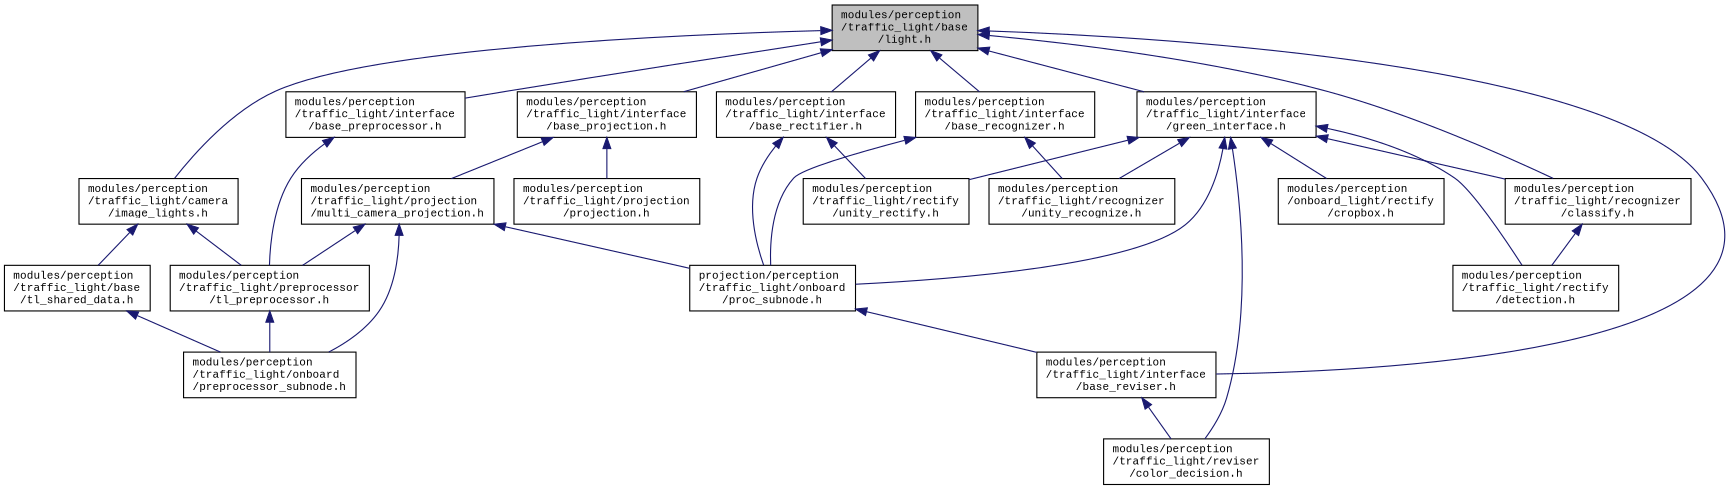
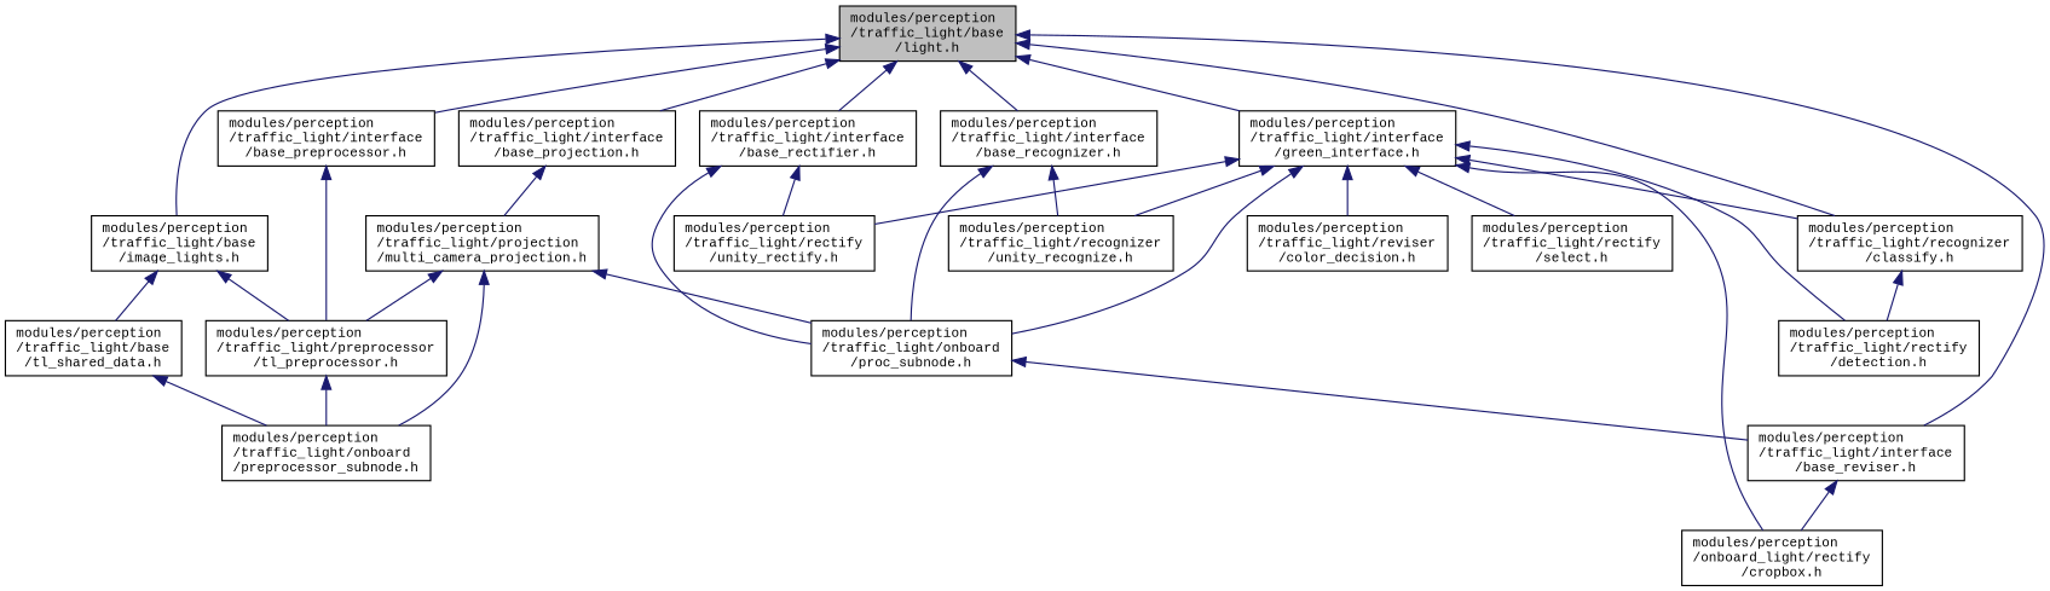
  digraph {
    fontname="Liberation Mono"
    node [color=black fillcolor=white fontname="Liberation Mono" fontsize=10 shape=record style=filled]
    edge [color=midnightblue dir=back fontname="Liberation Mono" fontsize=10 labelfontname=Helvetica labelfontsize=10 style=solid]
    n1 [fillcolor=grey75 fontcolor=black height=0.2 label="modules/perception\l/traffic_light/base\l/light.h" width=0.4]
-   n2 [height=0.2 label="modules/perception\l/traffic_light/camera\l/image_lights.h" width=0.4]
+   n2 [height=0.2 label="modules/perception\l/traffic_light/base\l/image_lights.h" width=0.4]
    n3 [height=0.2 label="modules/perception\l/traffic_light/interface\l/base_preprocessor.h" width=0.4]
    n4 [height=0.2 label="modules/perception\l/traffic_light/interface\l/base_projection.h" width=0.4]
    n5 [height=0.2 label="modules/perception\l/traffic_light/interface\l/base_recognizer.h" width=0.4]
    n6 [height=0.2 label="modules/perception\l/traffic_light/interface\l/base_rectifier.h" width=0.4]
    n7 [height=0.2 label="modules/perception\l/traffic_light/interface\l/base_reviser.h" width=0.4]
    n8 [height=0.2 label="modules/perception\l/traffic_light/interface\l/green_interface.h" width=0.4]
    n9 [height=0.2 label="modules/perception\l/traffic_light/recognizer\l/classify.h" width=0.4]
    n10 [height=0.2 label="modules/perception\l/traffic_light/base\l/tl_shared_data.h" width=0.4]
    n11 [height=0.2 label="modules/perception\l/traffic_light/preprocessor\l/tl_preprocessor.h" width=0.4]
    n12 [height=0.2 label="modules/perception\l/traffic_light/projection\l/multi_camera_projection.h" width=0.4]
-   n13 [height=0.2 label="modules/perception\l/traffic_light/projection\l/projection.h" width=0.4]
-   n14 [height=0.2 label="projection/perception\l/traffic_light/onboard\l/proc_subnode.h" width=0.4]
+   n14 [height=0.2 label="modules/perception\l/traffic_light/onboard\l/proc_subnode.h" width=0.4]
    n15 [height=0.2 label="modules/perception\l/traffic_light/recognizer\l/unity_recognize.h" width=0.4]
    n16 [height=0.2 label="modules/perception\l/traffic_light/rectify\l/unity_rectify.h" width=0.4]
    n17 [height=0.2 label="modules/perception\l/traffic_light/reviser\l/color_decision.h" width=0.4]
    n18 [height=0.2 label="modules/perception\l/traffic_light/rectify\l/detection.h" width=0.4]
    n19 [height=0.2 label="modules/perception\l/onboard_light/rectify\l/cropbox.h" width=0.4]
+   n20 [height=0.2 label="modules/perception\l/traffic_light/rectify\l/select.h" width=0.4]
    n21 [height=0.2 label="modules/perception\l/traffic_light/onboard\l/preprocessor_subnode.h" width=0.4]
    n1 -> n2
    n1 -> n3
    n1 -> n4
    n1 -> n5
    n1 -> n6
    n1 -> n7
    n1 -> n8
    n1 -> n9
    n2 -> n10
    n2 -> n11
    n3 -> n11
    n4 -> n12
-   n4 -> n13
    n5 -> n14
    n5 -> n15
    n6 -> n14
    n6 -> n16
-   n7 -> n17
+   n7 -> n19
    n8 -> n9
    n8 -> n14
    n8 -> n15
    n8 -> n16
    n8 -> n17
    n8 -> n18
    n8 -> n19
+   n8 -> n20
    n9 -> n18
    n10 -> n21
    n11 -> n21
    n12 -> n11
    n12 -> n14
    n12 -> n21
    n14 -> n7
  }
